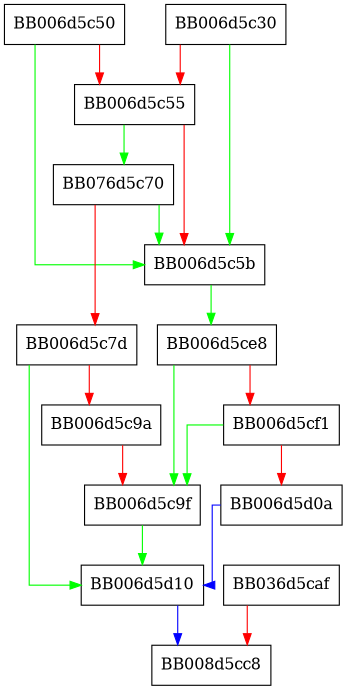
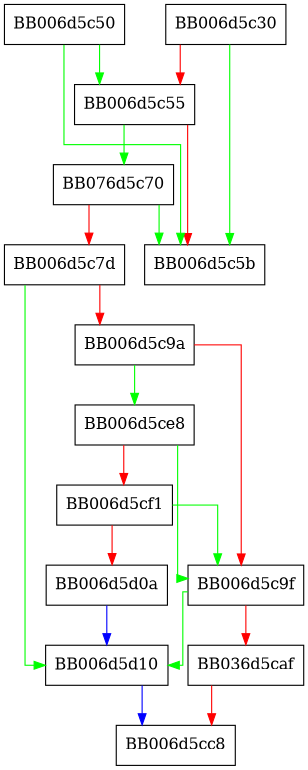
  digraph {
    splines=ortho
    node [shape=box]
    edge [color=red]
    BB006d5c30
    BB006d5c5b
    BB006d5c55
    BB006d5c50
    n5 [label=BB076d5c70]
    BB006d5c7d
    BB006d5d10
    BB006d5c9a
-   BB006d5cc8 [label=BB008d5cc8]
+   BB006d5cc8
    BB006d5ce8
    BB006d5c9f
    BB006d5cf1
    n13 [label=BB036d5caf]
    BB006d5d0a
    BB006d5c30 -> BB006d5c5b [color=green]
    BB006d5c30 -> BB006d5c55
    BB006d5c55 -> BB006d5c5b
    BB006d5c55 -> n5 [color=green]
    BB006d5c50 -> BB006d5c5b [color=green]
-   BB006d5c50 -> BB006d5c55
+   BB006d5c50 -> BB006d5c55 [color=green]
    n5 -> BB006d5c5b [color=green]
    n5 -> BB006d5c7d
    BB006d5c7d -> BB006d5d10 [color=green]
    BB006d5c7d -> BB006d5c9a
    BB006d5d10 -> BB006d5cc8 [color=blue]
-   BB006d5c5b -> BB006d5ce8 [color=green]
+   BB006d5c9a -> BB006d5ce8 [color=green]
    BB006d5c9a -> BB006d5c9f
    BB006d5ce8 -> BB006d5c9f [color=green]
    BB006d5ce8 -> BB006d5cf1
    BB006d5c9f -> BB006d5d10 [color=green]
+   BB006d5c9f -> n13
    BB006d5cf1 -> BB006d5c9f [color=green]
    BB006d5cf1 -> BB006d5d0a
    n13 -> BB006d5cc8
    BB006d5d0a -> BB006d5d10 [color=blue]
  }
